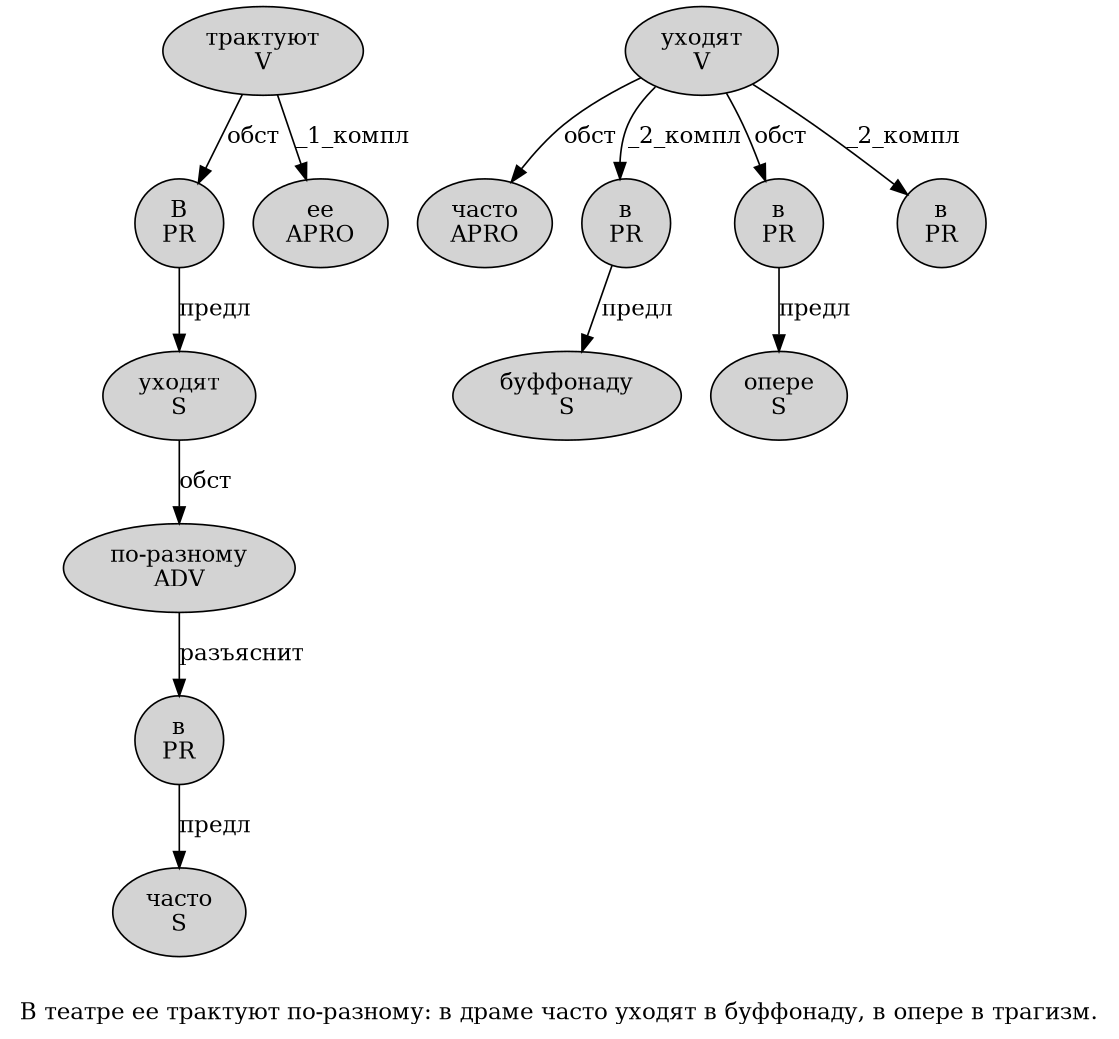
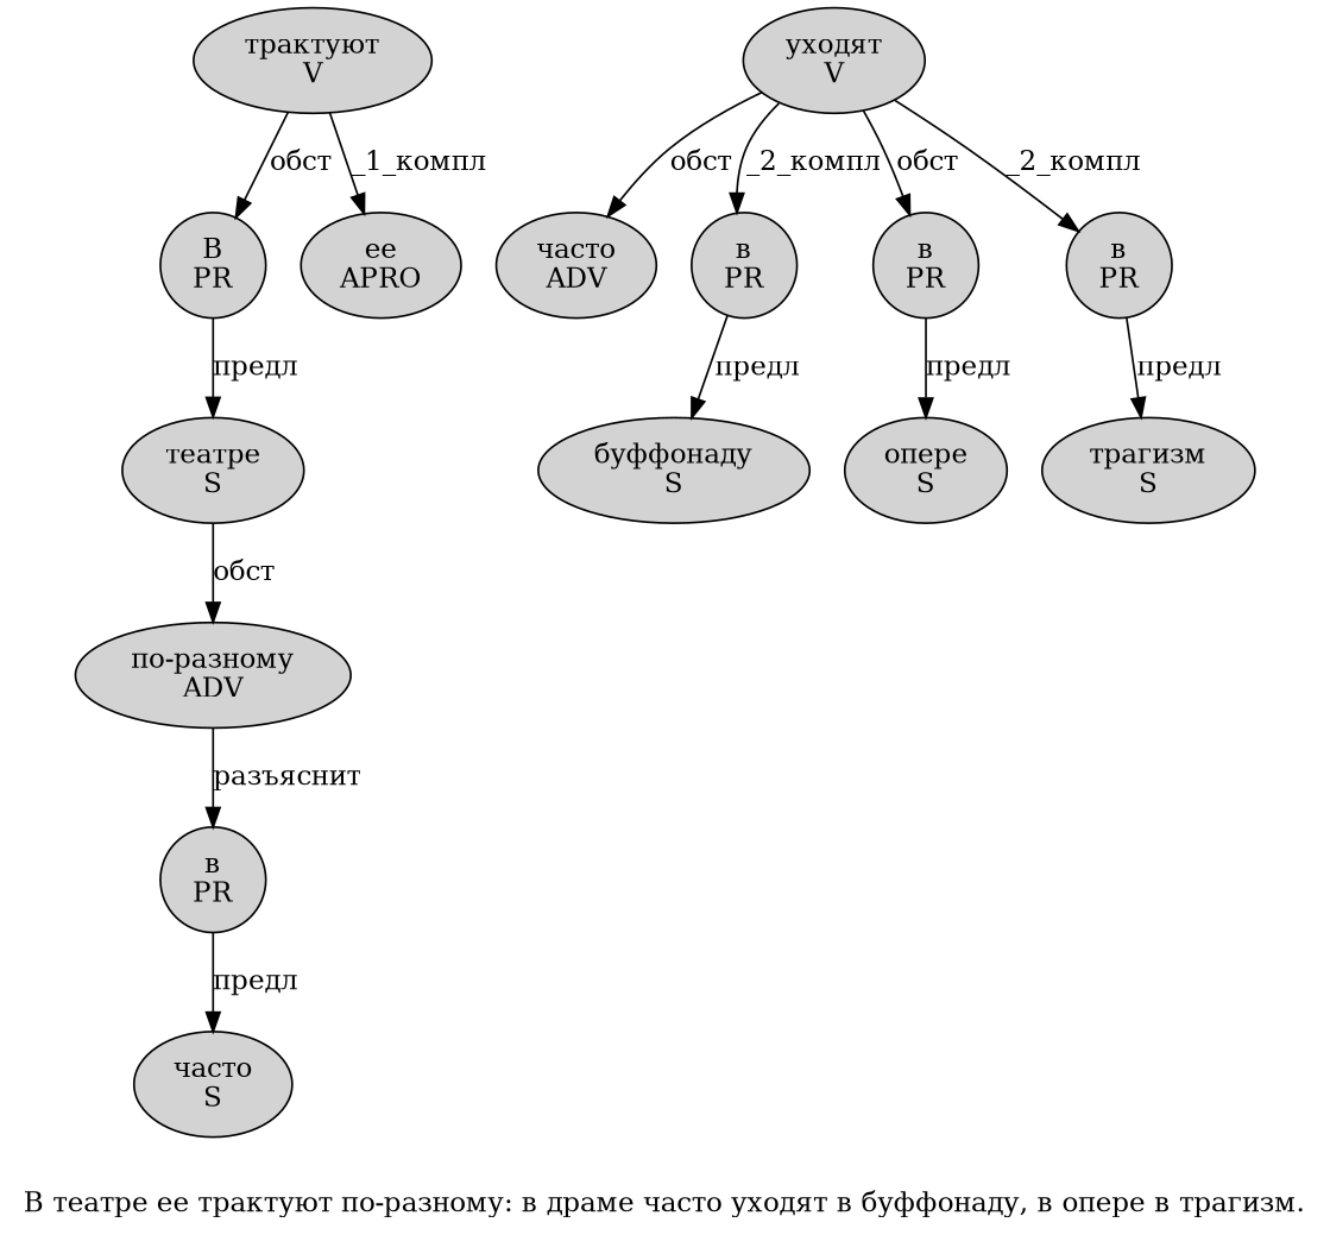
  digraph {
    label="В театре ее трактуют по-разному: в драме часто уходят в буффонаду, в опере в трагизм."
    node [fillcolor=lightgray penwidth=1 shape=ellipse style=filled]
    n1 [label="В\nPR"]
-   n2 [label="уходят\nS"]
+   n2 [label="театре\nS"]
    n3 [label="по-разному\nADV"]
    n4 [label="ее\nAPRO"]
    n5 [label="трактуют\nV"]
    n6 [label="в\nPR"]
    n7 [label="уходят\nV"]
-   n8 [label="часто\nAPRO"]
+   n8 [label="часто\nADV"]
    n9 [label="в\nPR"]
    n10 [label="в\nPR"]
    n11 [label="в\nPR"]
    n12 [label="часто\nS"]
    n13 [label="буффонаду\nS"]
    n14 [label="опере\nS"]
+   n15 [label="трагизм\nS"]
    n1 -> n2 [label="предл"]
    n2 -> n3 [label="обст"]
    n3 -> n6 [label="разъяснит"]
    n5 -> n1 [label="обст"]
    n5 -> n4 [label="_1_компл"]
    n6 -> n12 [label="предл"]
    n7 -> n8 [label="обст"]
    n7 -> n9 [label="_2_компл"]
    n7 -> n10 [label="обст"]
    n7 -> n11 [label="_2_компл"]
    n9 -> n13 [label="предл"]
    n10 -> n14 [label="предл"]
+   n11 -> n15 [label="предл"]
  }
